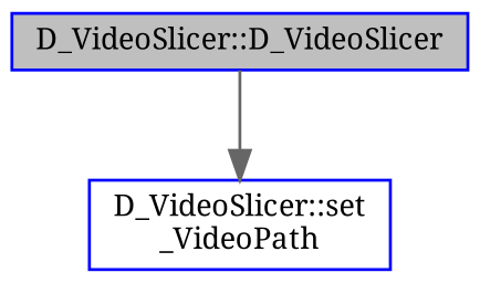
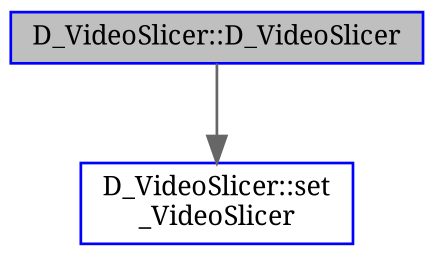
  digraph {
    rankdir=TB
    fontname="Noto Serif"
    node [color=blue fontname="Noto Serif" fontsize=10 shape=record style=filled]
    n1 [fillcolor=grey75 fontcolor=black height=0.2 label="D_VideoSlicer::D_VideoSlicer" width=0.4]
-   n2 [fillcolor=white height=0.2 label="D_VideoSlicer::set\l_VideoPath" width=0.4]
+   n2 [fillcolor=white height=0.2 label="D_VideoSlicer::set\l_VideoSlicer" width=0.4]
    n1 -> n2 [color=gray40 fontname="Noto Serif" fontsize=10 labelfontname=Helvetica labelfontsize=10 style=solid]
  }
